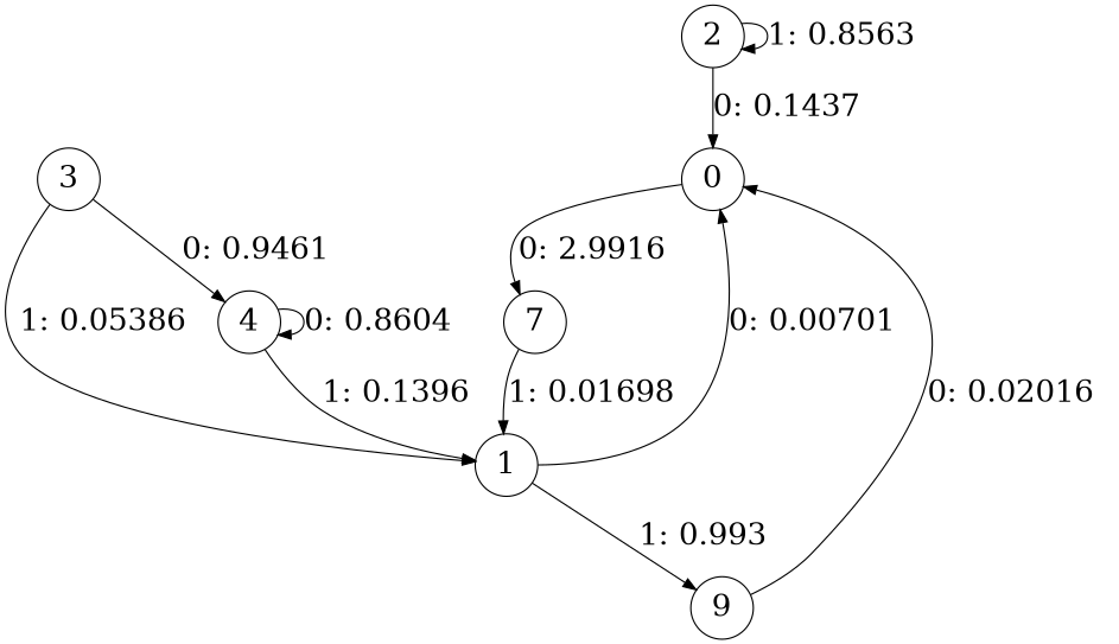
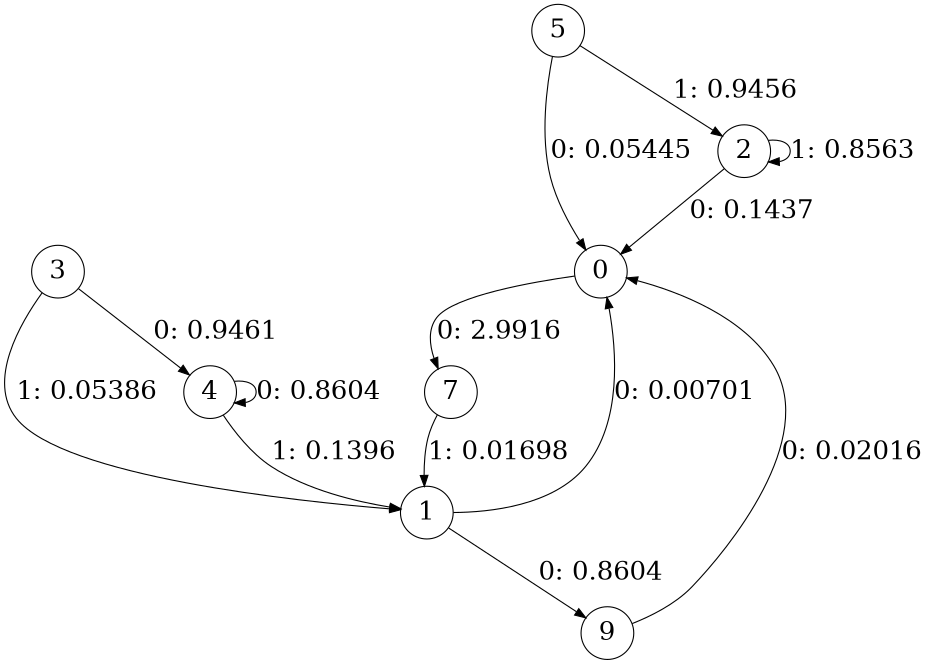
  digraph {
    node [fontsize=24 shape=circle]
    edge [fontsize=24]
    0
    7
    1
    9
    2
    3
    4
+   5
    0 -> 7 [label="0: 2.9916   "]
    7 -> 1 [label="1: 0.01698  "]
    1 -> 0 [label="0: 0.00701  "]
-   1 -> 9 [label="1: 0.993    "]
+   1 -> 9 [label="0: 0.8604   "]
    9 -> 0 [label="0: 0.02016  "]
    2 -> 0 [label="0: 0.1437   "]
    2 -> 2 [label="1: 0.8563   "]
    3 -> 1 [label="1: 0.05386  "]
    3 -> 4 [label="0: 0.9461   "]
    4 -> 1 [label="1: 0.1396   "]
    4 -> 4 [label="0: 0.8604   "]
+   5 -> 0 [label="0: 0.05445  "]
+   5 -> 2 [label="1: 0.9456   "]
  }
